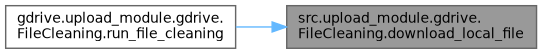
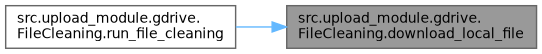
  digraph {
    rankdir=RL
    node [fontname=Helvetica fontsize=10 shape=box style=filled]
    n1 [color=gray40 fillcolor=grey60 fontcolor=black height=0.2 label="src.upload_module.gdrive.\lFileCleaning.download_local_file" width=0.4]
-   n2 [color=grey40 fillcolor=white height=0.2 label="gdrive.upload_module.gdrive.\lFileCleaning.run_file_cleaning" width=0.4]
+   n2 [color=grey40 fillcolor=white height=0.2 label="src.upload_module.gdrive.\lFileCleaning.run_file_cleaning" width=0.4]
    n1 -> n2 [color=steelblue1 dir=back fontname=Helvetica fontsize=10 labelfontname=Helvetica labelfontsize=10 style=solid]
  }
